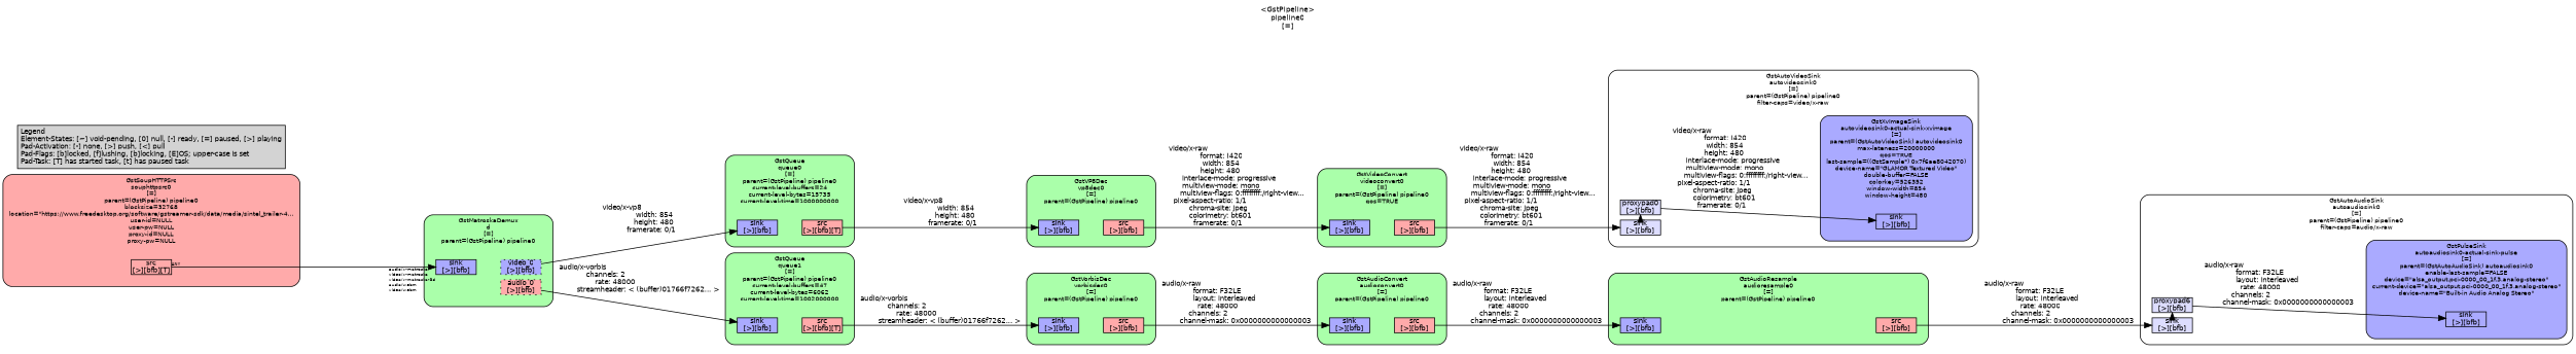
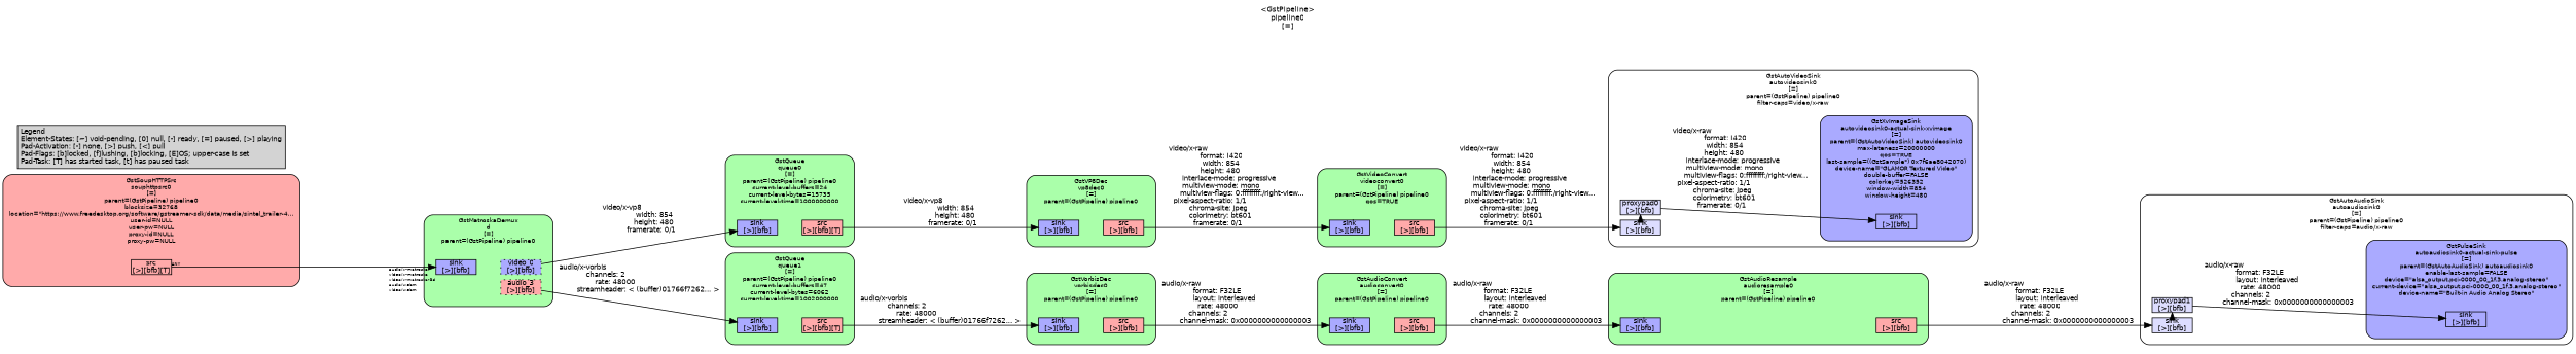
  digraph {
    fontname="DejaVu Sans"
    fontsize=10
    label="<GstPipeline>\npipeline0\n[=]"
    labelloc=t
    nodesep=.1
    rankdir=LR
    ranksep=.2
    node [color=black fillcolor="#aaaaff" fontname="DejaVu Sans" fontsize=9 margin="0.0,0.0" shape=box style="filled,solid"]
    edge [fontname="DejaVu Sans" fontsize=9 labelfontsize=6]
-   n1 [fillcolor="#ddddff" height=0.2 label="proxypad6\n[>][bfb]"]
+   n1 [fillcolor="#ddddff" height=0.2 label="proxypad1\n[>][bfb]"]
    n2 [fillcolor="#ddddff" height=0.2 label="sink\n[>][bfb]"]
    n3 [height=0.2 label="sink\n[>][bfb]"]
    n4 [height=0.2 label="sink\n[>][bfb]"]
    n5 [fillcolor="#ffaaaa" height=0.2 label="src\n[>][bfb]"]
    n6 [height=0.2 label="sink\n[>][bfb]"]
    n7 [fillcolor="#ffaaaa" height=0.2 label="src\n[>][bfb]"]
    n8 [height=0.2 label="sink\n[>][bfb]"]
    n9 [fillcolor="#ffaaaa" height=0.2 label="src\n[>][bfb]"]
    n10 [height=0.2 label="sink\n[>][bfb]"]
    n11 [fillcolor="#ffaaaa" height=0.2 label="src\n[>][bfb][T]"]
    n12 [fillcolor="#ddddff" height=0.2 label="proxypad0\n[>][bfb]"]
    n13 [fillcolor="#ddddff" height=0.2 label="sink\n[>][bfb]"]
    n14 [height=0.2 label="sink\n[>][bfb]"]
    n15 [fillcolor="#ffaaaa" height=0.2 label="src\n[>][bfb][T]"]
    n16 [height=0.2 label="sink\n[>][bfb]"]
    n17 [fillcolor="#ffaaaa" height=0.2 label="src\n[>][bfb]"]
    n18 [height=0.2 label="sink\n[>][bfb]"]
    n19 [fillcolor="#ffaaaa" height=0.2 label="src\n[>][bfb]"]
    n20 [height=0.2 label="sink\n[>][bfb]"]
    n21 [fillcolor="#ffaaaa" height=0.2 label="src\n[>][bfb][T]"]
    n22 [height=0.2 label="sink\n[>][bfb]"]
    n23 [height=0.2 label="video_0\n[>][bfb]" style="filled,dotted"]
-   n24 [fillcolor="#ffaaaa" height=0.2 label="audio_0\n[>][bfb]" style="filled,dotted"]
+   n24 [fillcolor="#ffaaaa" height=0.2 label="audio_3\n[>][bfb]" style="filled,dotted"]
    n25 [label="Legend\lElement-States: [~] void-pending, [0] null, [-] ready, [=] paused, [>] playing\lPad-Activation: [-] none, [>] push, [<] pull\lPad-Flags: [b]locked, [f]lushing, [b]locking, [E]OS; upper-case is set\lPad-Task: [T] has started task, [t] has paused task\l" margin="0.05,0.05" style=filled color="" fillcolor=""]
    subgraph cluster_1 {
      color=black
      fillcolor="#ffffff"
      fontsize=8
      label="GstAutoAudioSink\nautoaudiosink0\n[=]\nparent=(GstPipeline) pipeline0\nfilter-caps=audio/x-raw"
      style="filled,rounded"
      subgraph cluster_2 {
        color=black
        fillcolor="#ffffff"
        fontsize=8
        label=""
        style=invis
        n1
        n2
      }
      subgraph cluster_3 {
        color=black
        fillcolor="#aaaaff"
        fontsize=8
        label="GstPulseSink\nautoaudiosink0-actual-sink-pulse\n[=]\nparent=(GstAutoAudioSink) autoaudiosink0\nenable-last-sample=FALSE\ndevice=\"alsa_output.pci-0000_00_1f.3.analog-stereo\"\ncurrent-device=\"alsa_output.pci-0000_00_1f.3.analog-stereo\"\ndevice-name=\"Built-in Audio Analog Stereo\""
        style="filled,rounded"
        subgraph cluster_4 {
          color=black
          fillcolor="#aaaaff"
          fontsize=8
          label=""
          style=invis
          n3
        }
      }
    }
    subgraph cluster_5 {
      color=black
      fillcolor="#aaffaa"
      fontsize=8
      label="GstAudioResample\naudioresample0\n[=]\nparent=(GstPipeline) pipeline0"
      style="filled,rounded"
      subgraph cluster_6 {
        color=black
        fillcolor="#aaffaa"
        fontsize=8
        label=""
        style=invis
        n4
      }
      subgraph cluster_7 {
        color=black
        fillcolor="#aaffaa"
        fontsize=8
        label=""
        style=invis
        n5
      }
    }
    subgraph cluster_8 {
      color=black
      fillcolor="#aaffaa"
      fontsize=8
      label="GstAudioConvert\naudioconvert0\n[=]\nparent=(GstPipeline) pipeline0"
      style="filled,rounded"
      subgraph cluster_9 {
        color=black
        fillcolor="#aaffaa"
        fontsize=8
        label=""
        style=invis
        n6
      }
      subgraph cluster_10 {
        color=black
        fillcolor="#aaffaa"
        fontsize=8
        label=""
        style=invis
        n7
      }
    }
    subgraph cluster_11 {
      color=black
      fillcolor="#aaffaa"
      fontsize=8
      label="GstVorbisDec\nvorbisdec0\n[=]\nparent=(GstPipeline) pipeline0"
      style="filled,rounded"
      subgraph cluster_12 {
        color=black
        fillcolor="#aaffaa"
        fontsize=8
        label=""
        style=invis
        n8
      }
      subgraph cluster_13 {
        color=black
        fillcolor="#aaffaa"
        fontsize=8
        label=""
        style=invis
        n9
      }
    }
    subgraph cluster_14 {
      color=black
      fillcolor="#aaffaa"
      fontsize=8
      label="GstQueue\nqueue1\n[=]\nparent=(GstPipeline) pipeline0\ncurrent-level-buffers=47\ncurrent-level-bytes=6062\ncurrent-level-time=1002000000"
      style="filled,rounded"
      subgraph cluster_15 {
        color=black
        fillcolor="#aaffaa"
        fontsize=8
        label=""
        style=invis
        n10
      }
      subgraph cluster_16 {
        color=black
        fillcolor="#aaffaa"
        fontsize=8
        label=""
        style=invis
        n11
      }
    }
    subgraph cluster_17 {
      color=black
      fillcolor="#ffffff"
      fontsize=8
      label="GstAutoVideoSink\nautovideosink0\n[=]\nparent=(GstPipeline) pipeline0\nfilter-caps=video/x-raw"
      style="filled,rounded"
      subgraph cluster_18 {
        color=black
        fillcolor="#ffffff"
        fontsize=8
        label=""
        style=invis
        n12
        n13
      }
      subgraph cluster_19 {
        color=black
        fillcolor="#aaaaff"
        fontsize=8
        label="GstXvImageSink\nautovideosink0-actual-sink-xvimage\n[=]\nparent=(GstAutoVideoSink) autovideosink0\nmax-lateness=20000000\nqos=TRUE\nlast-sample=((GstSample*) 0x7f6ae8042070)\ndevice-name=\"GLAMOR Textured Video\"\ndouble-buffer=FALSE\ncolorkey=526352\nwindow-width=854\nwindow-height=480"
        style="filled,rounded"
        subgraph cluster_20 {
          color=black
          fillcolor="#aaaaff"
          fontsize=8
          label=""
          style=invis
          n14
        }
      }
    }
    subgraph cluster_21 {
      color=black
      fillcolor="#ffaaaa"
      fontsize=8
      label="GstSoupHTTPSrc\nsouphttpsrc0\n[=]\nparent=(GstPipeline) pipeline0\nblocksize=32768\nlocation=\"https://www.freedesktop.org/software/gstreamer-sdk/data/media/sintel_trailer-4…\nuser-id=NULL\nuser-pw=NULL\nproxy-id=NULL\nproxy-pw=NULL"
      style="filled,rounded"
      subgraph cluster_22 {
        color=black
        fillcolor="#ffaaaa"
        fontsize=8
        label=""
        style=invis
        n15
      }
    }
    subgraph cluster_23 {
      color=black
      fillcolor="#aaffaa"
      fontsize=8
      label="GstVideoConvert\nvideoconvert0\n[=]\nparent=(GstPipeline) pipeline0\nqos=TRUE"
      style="filled,rounded"
      subgraph cluster_24 {
        color=black
        fillcolor="#aaffaa"
        fontsize=8
        label=""
        style=invis
        n16
      }
      subgraph cluster_25 {
        color=black
        fillcolor="#aaffaa"
        fontsize=8
        label=""
        style=invis
        n17
      }
    }
    subgraph cluster_26 {
      color=black
      fillcolor="#aaffaa"
      fontsize=8
      label="GstVP8Dec\nvp8dec0\n[=]\nparent=(GstPipeline) pipeline0"
      style="filled,rounded"
      subgraph cluster_27 {
        color=black
        fillcolor="#aaffaa"
        fontsize=8
        label=""
        style=invis
        n18
      }
      subgraph cluster_28 {
        color=black
        fillcolor="#aaffaa"
        fontsize=8
        label=""
        style=invis
        n19
      }
    }
    subgraph cluster_29 {
      color=black
      fillcolor="#aaffaa"
      fontsize=8
      label="GstQueue\nqueue0\n[=]\nparent=(GstPipeline) pipeline0\ncurrent-level-buffers=24\ncurrent-level-bytes=15735\ncurrent-level-time=1000000000"
      style="filled,rounded"
      subgraph cluster_30 {
        color=black
        fillcolor="#aaffaa"
        fontsize=8
        label=""
        style=invis
        n20
      }
      subgraph cluster_31 {
        color=black
        fillcolor="#aaffaa"
        fontsize=8
        label=""
        style=invis
        n21
      }
    }
    subgraph cluster_32 {
      color=black
      fillcolor="#aaffaa"
      fontsize=8
      label="GstMatroskaDemux\nd\n[=]\nparent=(GstPipeline) pipeline0"
      style="filled,rounded"
      subgraph cluster_33 {
        color=black
        fillcolor="#aaffaa"
        fontsize=8
        label=""
        style=invis
        n22
      }
      subgraph cluster_34 {
        color=black
        fillcolor="#aaffaa"
        fontsize=8
        label=""
        style=invis
        n23
        n24
      }
    }
    n1 -> n3 [label="audio/x-raw\l              format: F32LE\l              layout: interleaved\l                rate: 48000\l            channels: 2\l        channel-mask: 0x0000000000000003\l"]
    n2 -> n1 [minlen=0 style=dashed]
    n4 -> n5 [style=invis]
    n5 -> n2 [label="audio/x-raw\l              format: F32LE\l              layout: interleaved\l                rate: 48000\l            channels: 2\l        channel-mask: 0x0000000000000003\l"]
    n6 -> n7 [style=invis]
    n7 -> n4 [label="audio/x-raw\l              format: F32LE\l              layout: interleaved\l                rate: 48000\l            channels: 2\l        channel-mask: 0x0000000000000003\l"]
    n8 -> n9 [style=invis]
    n9 -> n6 [label="audio/x-raw\l              format: F32LE\l              layout: interleaved\l                rate: 48000\l            channels: 2\l        channel-mask: 0x0000000000000003\l"]
    n10 -> n11 [style=invis]
    n11 -> n8 [label="audio/x-vorbis\l            channels: 2\l                rate: 48000\l        streamheader: < (buffer)01766f7262... >\l"]
    n12 -> n14 [label="video/x-raw\l              format: I420\l               width: 854\l              height: 480\l      interlace-mode: progressive\l      multiview-mode: mono\l     multiview-flags: 0:ffffffff:/right-view...\l  pixel-aspect-ratio: 1/1\l         chroma-site: jpeg\l         colorimetry: bt601\l           framerate: 0/1\l"]
    n13 -> n12 [minlen=0 style=dashed]
    n15 -> n22 [headlabel="audio/x-matroska\lvideo/x-matroska\lvideo/x-matroska-3d\laudio/webm\lvideo/webm\l" label="                                                  " labelangle=0 labeldistance=10 taillabel=ANY]
    n16 -> n17 [style=invis]
    n17 -> n13 [label="video/x-raw\l              format: I420\l               width: 854\l              height: 480\l      interlace-mode: progressive\l      multiview-mode: mono\l     multiview-flags: 0:ffffffff:/right-view...\l  pixel-aspect-ratio: 1/1\l         chroma-site: jpeg\l         colorimetry: bt601\l           framerate: 0/1\l"]
    n18 -> n19 [style=invis]
    n19 -> n16 [label="video/x-raw\l              format: I420\l               width: 854\l              height: 480\l      interlace-mode: progressive\l      multiview-mode: mono\l     multiview-flags: 0:ffffffff:/right-view...\l  pixel-aspect-ratio: 1/1\l         chroma-site: jpeg\l         colorimetry: bt601\l           framerate: 0/1\l"]
    n20 -> n21 [style=invis]
    n21 -> n18 [label="video/x-vp8\l               width: 854\l              height: 480\l           framerate: 0/1\l"]
    n22 -> n23 [style=invis]
    n23 -> n20 [label="video/x-vp8\l               width: 854\l              height: 480\l           framerate: 0/1\l"]
    n24 -> n10 [label="audio/x-vorbis\l            channels: 2\l                rate: 48000\l        streamheader: < (buffer)01766f7262... >\l"]
  }
